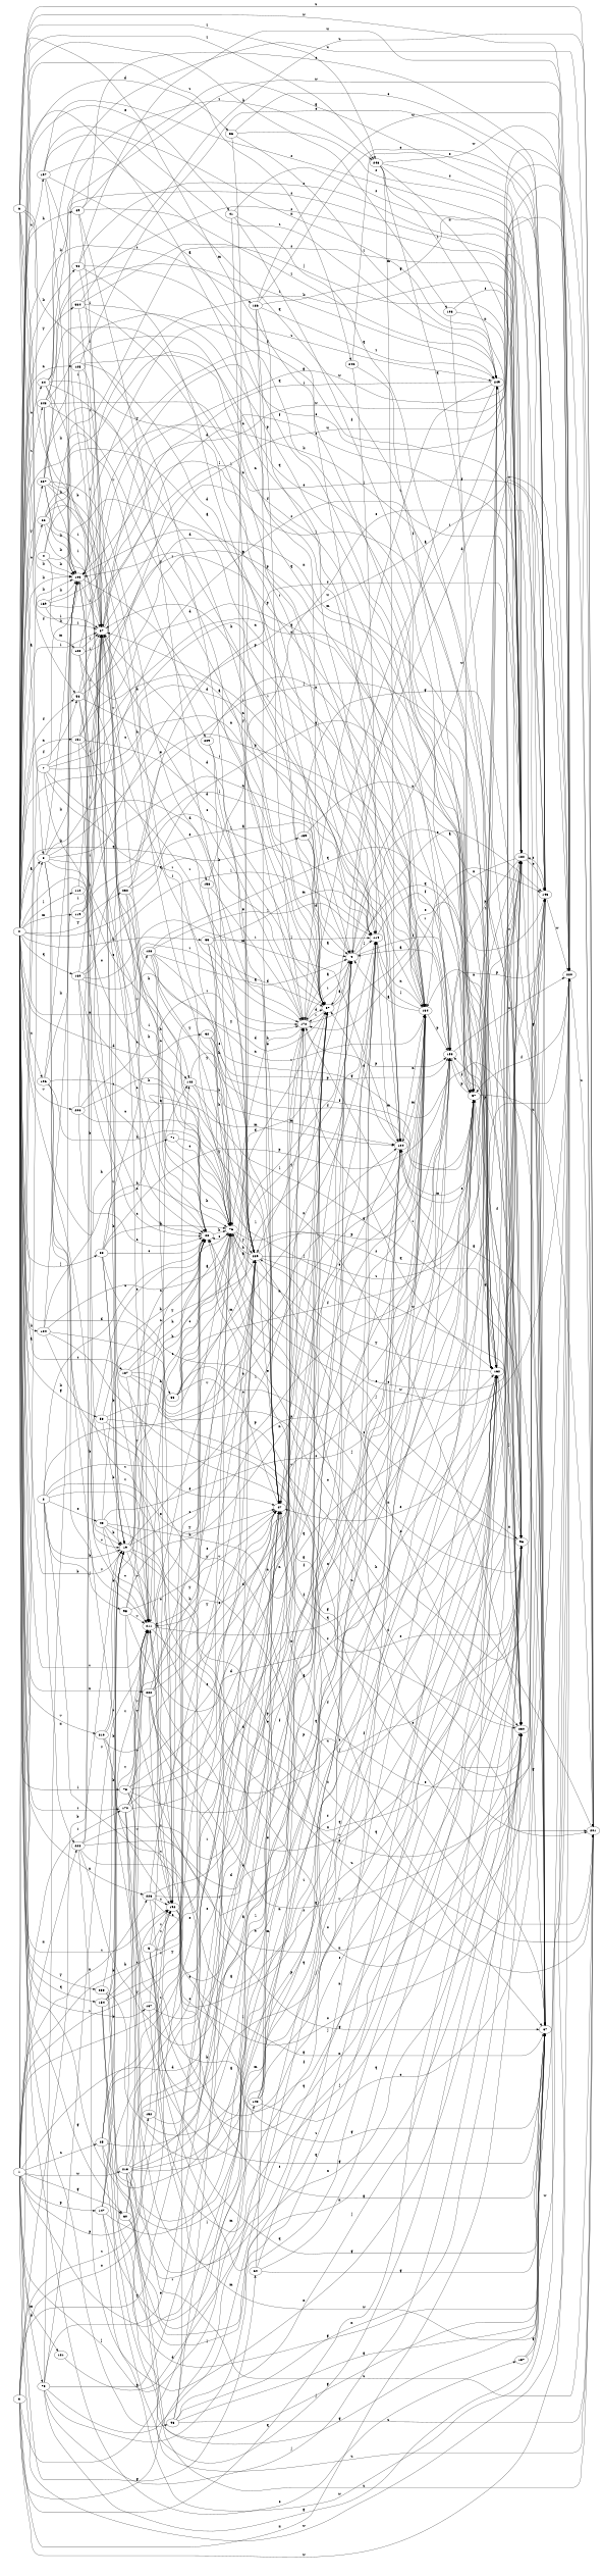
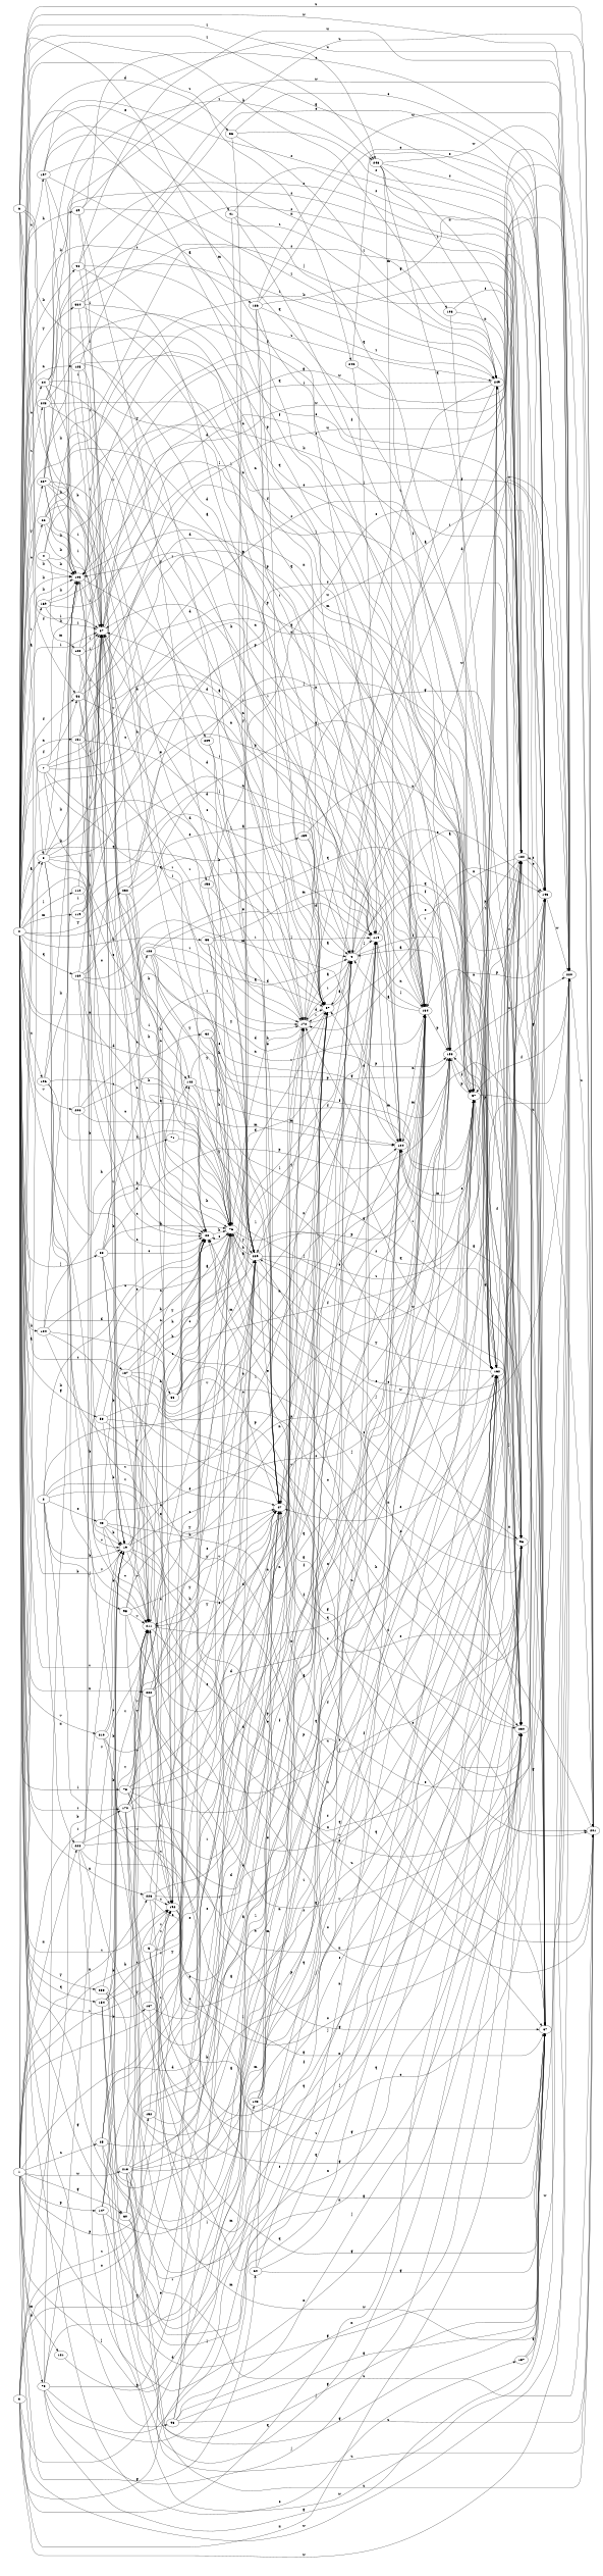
  strict digraph {
    rankdir=LR
    0
    8
    19
    22
    24
    32
    33
    36
    41
    56
    58
    60
    69
    71
    78
    87
    88
    93
    98
    99
    103
    104
    105
    112
    119
    125
    128
    131
    134
    137
    142
    154
    158
    159
    160
    167
    169
    170
    182
    186
    187
    192
    196
    197
    206
    209
    210
    211
    222
    226
    232
    n52 [label=334]
    237
    238
    243
    246
    248
    114
    153
    76
    28
    230
    143
    162
    9
    37
    220
    57
    201
    96
    239
    249
    47
    67
    172
    124
    1
    25
    64
    73
    121
    147
    148
    152
    213
    228
    2
    45
    95
    3
    4
    123
    5
    6
    7
    0 -> 8 [label=a]
    0 -> 19 [label=b]
    0 -> 22 [label=c]
    0 -> 24 [label=c]
    0 -> 32 [label=d]
    0 -> 33 [label=d]
    0 -> 36 [label=d]
    0 -> 41 [label=e]
    0 -> 56 [label=f]
    0 -> 58 [label=g]
    0 -> 60 [label=g]
    0 -> 69 [label=h]
    0 -> 71 [label=h]
    0 -> 78 [label=i]
    0 -> 87 [label=i]
    0 -> 88 [label=j]
    0 -> 93 [label=j]
    0 -> 98 [label=k]
    0 -> 99 [label=k]
    0 -> 103 [label=k]
    0 -> 104 [label=k]
    0 -> 105 [label=k]
    0 -> 112 [label=l]
    0 -> 119 [label=m]
    0 -> 125 [label=n]
    0 -> 128 [label=n]
    0 -> 131 [label=n]
    0 -> 134 [label=n]
    0 -> 137 [label=o]
    0 -> 142 [label=o]
    0 -> 154 [label=q]
    0 -> 158 [label=q]
    0 -> 159 [label=q]
    0 -> 160 [label=q]
    0 -> 167 [label=r]
+   0 -> 169 [label=r]
    0 -> 170 [label=r]
    0 -> 182 [label=s]
    0 -> 186 [label=t]
    0 -> 187 [label=t]
    0 -> 192 [label=t]
    0 -> 196 [label=u]
    0 -> 197 [label=u]
    0 -> 206 [label=v]
    0 -> 209 [label=v]
    0 -> 210 [label=v]
    0 -> 211 [label=v]
    0 -> 222 [label=x]
    0 -> 226 [label=x]
    0 -> 232 [label=y]
    0 -> n52 [label=y]
    0 -> 237 [label=y]
    0 -> 238 [label=y]
    0 -> 243 [label=z]
    0 -> 246 [label=z]
    0 -> 248 [label=z]
    8 -> 105 [label=k]
    8 -> 134 [label=n]
    8 -> 142 [label=o]
    8 -> 182 [label=s]
    8 -> 192 [label=t]
    8 -> 211 [label=v]
    8 -> 248 [label=z]
    8 -> 114 [label=l]
    8 -> 153 [label=p]
    19 -> 211 [label=v]
    19 -> 114 [label=l]
    19 -> 153 [label=p]
    19 -> 76 [label=h]
    19 -> 28 [label=c]
    19 -> 230 [label=x]
    19 -> 143 [label=o]
    22 -> 87 [label=i]
    22 -> 105 [label=k]
    22 -> 76 [label=h]
    22 -> 162 [label=q]
    22 -> 9 [label=a]
    24 -> 19 [label=b]
    24 -> 105 [label=k]
    24 -> 134 [label=n]
    24 -> 182 [label=s]
    24 -> 114 [label=l]
    24 -> 37 [label=d]
    24 -> 220 [label=w]
    32 -> 153 [label=p]
    32 -> 76 [label=h]
    32 -> 57 [label=f]
    33 -> 114 [label=l]
    33 -> 28 [label=c]
    33 -> 37 [label=d]
    33 -> 57 [label=f]
    33 -> 201 [label=u]
    33 -> 96 [label=j]
    36 -> 182 [label=s]
    36 -> 143 [label=o]
    36 -> 239 [label=y]
    36 -> 249 [label=z]
    41 -> 182 [label=s]
    41 -> 162 [label=q]
    41 -> 57 [label=f]
    41 -> 239 [label=y]
    56 -> 87 [label=i]
    56 -> 192 [label=t]
    56 -> 153 [label=p]
    56 -> 28 [label=c]
    56 -> 230 [label=x]
    56 -> 37 [label=d]
    58 -> 19 [label=b]
    58 -> 76 [label=h]
    58 -> 143 [label=o]
    58 -> 201 [label=u]
    58 -> 47 [label=e]
    60 -> 211 [label=v]
    60 -> 162 [label=q]
    60 -> 37 [label=d]
    60 -> 249 [label=z]
    69 -> 87 [label=i]
    69 -> 143 [label=o]
    69 -> 239 [label=y]
    69 -> 249 [label=z]
    69 -> 67 [label=g]
    71 -> 76 [label=h]
    71 -> 37 [label=d]
    78 -> 134 [label=n]
    78 -> 182 [label=s]
    78 -> 211 [label=v]
    78 -> 162 [label=q]
    78 -> 57 [label=f]
    78 -> 96 [label=j]
    78 -> 239 [label=y]
    78 -> 67 [label=g]
    87 -> 19 [label=b]
    87 -> 182 [label=s]
    87 -> 76 [label=h]
    87 -> 220 [label=w]
    87 -> 96 [label=j]
    87 -> 47 [label=e]
    88 -> 19 [label=b]
    88 -> 211 [label=v]
    88 -> 153 [label=p]
    88 -> 76 [label=h]
    88 -> 28 [label=c]
    88 -> 67 [label=g]
    88 -> 172 [label=r]
    88 -> 124 [label=m]
    93 -> 76 [label=h]
    93 -> 28 [label=c]
    93 -> 230 [label=x]
    93 -> 201 [label=u]
    93 -> 96 [label=j]
    93 -> 67 [label=g]
    98 -> 87 [label=i]
    98 -> 182 [label=s]
    98 -> 37 [label=d]
    98 -> 220 [label=w]
    98 -> 57 [label=f]
    99 -> 114 [label=l]
    99 -> 76 [label=h]
    99 -> 37 [label=d]
    99 -> 239 [label=y]
    99 -> 124 [label=m]
    103 -> 182 [label=s]
    103 -> 230 [label=x]
    103 -> 57 [label=f]
    104 -> 105 [label=k]
    104 -> 76 [label=h]
    104 -> 9 [label=a]
    104 -> 201 [label=u]
    104 -> 67 [label=g]
    104 -> 124 [label=m]
    105 -> 87 [label=i]
    105 -> 134 [label=n]
    105 -> 76 [label=h]
    105 -> 162 [label=q]
    105 -> 37 [label=d]
    105 -> 249 [label=z]
    112 -> 87 [label=i]
    112 -> 28 [label=c]
    119 -> 87 [label=i]
    119 -> 114 [label=l]
    119 -> 220 [label=w]
    125 -> 87 [label=i]
    125 -> 134 [label=n]
    125 -> 211 [label=v]
    125 -> 143 [label=o]
    125 -> 37 [label=d]
    128 -> 192 [label=t]
    128 -> 114 [label=l]
    128 -> 162 [label=q]
    128 -> 9 [label=a]
    128 -> 239 [label=y]
    128 -> 47 [label=e]
    128 -> 67 [label=g]
    131 -> 87 [label=i]
    131 -> 28 [label=c]
    131 -> 162 [label=q]
    131 -> 37 [label=d]
    131 -> 220 [label=w]
    131 -> 172 [label=r]
    134 -> 87 [label=i]
    134 -> 211 [label=v]
    134 -> 114 [label=l]
    134 -> 153 [label=p]
    134 -> 9 [label=a]
    134 -> 124 [label=m]
    137 -> 220 [label=w]
    137 -> 67 [label=g]
    142 -> 57 [label=f]
    142 -> 239 [label=y]
    142 -> 67 [label=g]
    142 -> 124 [label=m]
    154 -> 19 [label=b]
    154 -> 192 [label=t]
    154 -> 211 [label=v]
    154 -> 162 [label=q]
    154 -> 201 [label=u]
    154 -> 239 [label=y]
    154 -> 67 [label=g]
    158 -> 76 [label=h]
    158 -> 143 [label=o]
    158 -> 172 [label=r]
    159 -> 230 [label=x]
    159 -> 9 [label=a]
    159 -> 37 [label=d]
    159 -> 67 [label=g]
    160 -> 87 [label=i]
    160 -> 114 [label=l]
    160 -> 76 [label=h]
    160 -> 28 [label=c]
    160 -> 96 [label=j]
    160 -> 172 [label=r]
    160 -> 124 [label=m]
    167 -> 192 [label=t]
    167 -> 37 [label=d]
    167 -> 96 [label=j]
    169 -> 87 [label=i]
    169 -> 105 [label=k]
    169 -> 143 [label=o]
    169 -> 220 [label=w]
    170 -> 211 [label=v]
-   71 -> 28 [label=c]
+   170 -> 28 [label=c]
    170 -> 230 [label=x]
    170 -> 162 [label=q]
    170 -> 37 [label=d]
    170 -> 57 [label=f]
    170 -> 201 [label=u]
    170 -> 239 [label=y]
    170 -> 47 [label=e]
    182 -> 105 [label=k]
    182 -> 134 [label=n]
    182 -> 153 [label=p]
    182 -> 143 [label=o]
    182 -> 47 [label=e]
    182 -> 67 [label=g]
    186 -> 143 [label=o]
    186 -> 220 [label=w]
    186 -> 249 [label=z]
    186 -> 47 [label=e]
    186 -> 67 [label=g]
    186 -> 172 [label=r]
    186 -> 124 [label=m]
    187 -> 134 [label=n]
    187 -> 211 [label=v]
    187 -> 114 [label=l]
    187 -> 76 [label=h]
    187 -> 230 [label=x]
    187 -> 9 [label=a]
    192 -> 28 [label=c]
    192 -> 162 [label=q]
    192 -> 57 [label=f]
    192 -> 67 [label=g]
    196 -> 19 [label=b]
    196 -> 87 [label=i]
    196 -> 105 [label=k]
    196 -> 211 [label=v]
    196 -> 76 [label=h]
    196 -> 47 [label=e]
    197 -> 87 [label=i]
    197 -> 105 [label=k]
    197 -> 182 [label=s]
    197 -> 230 [label=x]
    197 -> 162 [label=q]
    197 -> 57 [label=f]
    197 -> 249 [label=z]
    206 -> 87 [label=i]
    206 -> 134 [label=n]
    206 -> 28 [label=c]
    206 -> 230 [label=x]
    206 -> 96 [label=j]
    209 -> 134 [label=n]
    209 -> 76 [label=h]
    209 -> 47 [label=e]
    210 -> 19 [label=b]
    210 -> 134 [label=n]
    210 -> 76 [label=h]
    210 -> 143 [label=o]
    210 -> 96 [label=j]
    211 -> 192 [label=t]
    211 -> 28 [label=c]
    211 -> 162 [label=q]
    211 -> 96 [label=j]
    222 -> 182 [label=s]
    222 -> 192 [label=t]
    222 -> 76 [label=h]
    222 -> 230 [label=x]
    222 -> 37 [label=d]
    222 -> 239 [label=y]
    222 -> 47 [label=e]
    222 -> 67 [label=g]
    226 -> 134 [label=n]
    226 -> 182 [label=s]
    226 -> 192 [label=t]
    226 -> 153 [label=p]
    226 -> 230 [label=x]
    226 -> 239 [label=y]
    232 -> 182 [label=s]
    232 -> 211 [label=v]
    232 -> 28 [label=c]
    232 -> 162 [label=q]
    232 -> 9 [label=a]
    232 -> 239 [label=y]
    n52 -> 87 [label=i]
    n52 -> 114 [label=l]
    n52 -> 153 [label=p]
    n52 -> 201 [label=u]
    n52 -> 96 [label=j]
    237 -> 87 [label=i]
    237 -> 105 [label=k]
    237 -> 134 [label=n]
    237 -> 76 [label=h]
    237 -> 28 [label=c]
    237 -> 249 [label=z]
    237 -> 47 [label=e]
    237 -> 172 [label=r]
    238 -> 19 [label=b]
    238 -> 162 [label=q]
    238 -> 249 [label=z]
    238 -> 67 [label=g]
    243 -> 105 [label=k]
    243 -> 182 [label=s]
    243 -> 192 [label=t]
    243 -> 162 [label=q]
    243 -> 37 [label=d]
    243 -> 57 [label=f]
    243 -> 201 [label=u]
    246 -> 114 [label=l]
    246 -> 143 [label=o]
    246 -> 57 [label=f]
    248 -> 182 [label=s]
    248 -> 230 [label=x]
    248 -> 162 [label=q]
    248 -> 220 [label=w]
    248 -> 249 [label=z]
    248 -> 124 [label=m]
    114 -> 87 [label=i]
    114 -> 105 [label=k]
    114 -> 134 [label=n]
    114 -> 57 [label=f]
    114 -> 124 [label=m]
    153 -> 9 [label=a]
    153 -> 220 [label=w]
    153 -> 57 [label=f]
    76 -> 105 [label=k]
    76 -> 182 [label=s]
    76 -> 28 [label=c]
    76 -> 143 [label=o]
    76 -> 220 [label=w]
    76 -> 96 [label=j]
    76 -> 239 [label=y]
    28 -> 87 [label=i]
    28 -> 76 [label=h]
    230 -> 211 [label=v]
    230 -> 76 [label=h]
    143 -> 182 [label=s]
    143 -> 153 [label=p]
    143 -> 220 [label=w]
    143 -> 172 [label=r]
    162 -> 182 [label=s]
    162 -> 230 [label=x]
    162 -> 96 [label=j]
    162 -> 239 [label=y]
    9 -> 114 [label=l]
    9 -> 162 [label=q]
    9 -> 220 [label=w]
    9 -> 57 [label=f]
    9 -> 172 [label=r]
    37 -> 87 [label=i]
    37 -> 143 [label=o]
    37 -> 9 [label=a]
    37 -> 239 [label=y]
    37 -> 172 [label=r]
    220 -> 57 [label=f]
    220 -> 201 [label=u]
    220 -> 47 [label=e]
    57 -> 153 [label=p]
    57 -> 162 [label=q]
    57 -> 201 [label=u]
    57 -> 249 [label=z]
    57 -> 47 [label=e]
    57 -> 124 [label=m]
    201 -> 28 [label=c]
    201 -> 37 [label=d]
    201 -> 172 [label=r]
    96 -> 105 [label=k]
    96 -> 134 [label=n]
    96 -> 211 [label=v]
    96 -> 153 [label=p]
    96 -> 28 [label=c]
    96 -> 57 [label=f]
    96 -> 47 [label=e]
    96 -> 67 [label=g]
    96 -> 172 [label=r]
    239 -> 87 [label=i]
    239 -> 211 [label=v]
    239 -> 153 [label=p]
    239 -> 76 [label=h]
    239 -> 230 [label=x]
    239 -> 220 [label=w]
    239 -> 249 [label=z]
    239 -> 47 [label=e]
    249 -> 87 [label=i]
    249 -> 182 [label=s]
    249 -> 9 [label=a]
    249 -> 172 [label=r]
    47 -> 211 [label=v]
    47 -> 28 [label=c]
    47 -> 143 [label=o]
    47 -> 172 [label=r]
    67 -> 9 [label=a]
    172 -> 87 [label=c]
    172 -> 153 [label=p]
    172 -> 76 [label=h]
    172 -> 143 [label=o]
    172 -> 162 [label=q]
    172 -> 9 [label=a]
    172 -> 37 [label=d]
    124 -> 134 [label=n]
    124 -> 182 [label=s]
    124 -> 37 [label=d]
    124 -> 47 [label=e]
    124 -> 67 [label=g]
    1 -> 56 [label=f]
    1 -> 60 [label=g]
    1 -> 105 [label=k]
    1 -> 170 [label=r]
    1 -> 226 [label=x]
    1 -> 114 [label=l]
    1 -> 76 [label=h]
    1 -> 37 [label=d]
    1 -> 220 [label=w]
    1 -> 239 [label=y]
    1 -> 172 [label=r]
    1 -> 25 [label=c]
    1 -> 64 [label=g]
    1 -> 73 [label=h]
    1 -> 121 [label=m]
    1 -> 147 [label=p]
    1 -> 148 [label=p]
    1 -> 152 [label=p]
    1 -> 213 [label=w]
    1 -> 228 [label=x]
    25 -> 19 [label=b]
    25 -> 114 [label=l]
    25 -> 9 [label=a]
    25 -> 96 [label=j]
    25 -> 47 [label=e]
    25 -> 172 [label=r]
    64 -> 134 [label=n]
    64 -> 162 [label=q]
    64 -> 47 [label=e]
    64 -> 67 [label=g]
    73 -> 105 [label=k]
    73 -> 211 [label=v]
    73 -> 162 [label=q]
    73 -> 96 [label=j]
    73 -> 47 [label=e]
    73 -> 67 [label=g]
    73 -> 172 [label=r]
    73 -> 124 [label=m]
    121 -> 124 [label=m]
    147 -> 19 [label=b]
    147 -> 211 [label=v]
    147 -> 9 [label=a]
    147 -> 220 [label=w]
    147 -> 47 [label=e]
    147 -> 124 [label=m]
    148 -> 143 [label=o]
    148 -> 162 [label=q]
    148 -> 9 [label=a]
    148 -> 57 [label=f]
    148 -> 47 [label=e]
    152 -> 192 [label=t]
    152 -> 37 [label=d]
    213 -> 134 [label=n]
    213 -> 211 [label=v]
    213 -> 114 [label=l]
    213 -> 153 [label=p]
    213 -> 9 [label=a]
    213 -> 57 [label=f]
    213 -> 201 [label=u]
    213 -> 47 [label=e]
    213 -> 67 [label=g]
    213 -> 172 [label=r]
    213 -> 124 [label=m]
    228 -> 87 [label=i]
    228 -> 134 [label=n]
    228 -> 182 [label=s]
    228 -> 153 [label=p]
    228 -> 28 [label=c]
    228 -> 230 [label=x]
    228 -> 57 [label=f]
    2 -> 19 [label=b]
    2 -> 134 [label=n]
    2 -> 153 [label=p]
    2 -> 28 [label=c]
    2 -> 201 [label=u]
    2 -> 47 [label=e]
    2 -> 67 [label=g]
    2 -> 228 [label=x]
    2 -> 45 [label=e]
    2 -> 95 [label=j]
    45 -> 19 [label=b]
    45 -> 182 [label=s]
    45 -> 211 [label=v]
    45 -> 143 [label=o]
    45 -> 162 [label=q]
    45 -> 201 [label=u]
    45 -> 239 [label=y]
    95 -> 134 [label=n]
    95 -> 182 [label=s]
    95 -> 211 [label=v]
    95 -> 28 [label=c]
    95 -> 47 [label=e]
    95 -> 67 [label=g]
    3 -> 8 [label=a]
    3 -> 19 [label=b]
    3 -> 142 [label=o]
    3 -> 192 [label=t]
    3 -> 114 [label=l]
    3 -> 230 [label=x]
    3 -> 162 [label=q]
    3 -> 37 [label=d]
    3 -> 220 [label=w]
    3 -> 239 [label=y]
    4 -> 105 [label=k]
    4 -> 134 [label=n]
    4 -> 182 [label=s]
    4 -> 67 [label=g]
    4 -> 123 [label=m]
    123 -> 87 [label=i]
    123 -> 211 [label=v]
    123 -> 153 [label=p]
    123 -> 143 [label=o]
    123 -> 9 [label=a]
    5 -> 142 [label=o]
    5 -> 192 [label=t]
    5 -> 76 [label=h]
    5 -> 28 [label=c]
    5 -> 230 [label=x]
    5 -> 220 [label=w]
    5 -> 67 [label=g]
    6 -> 8 [label=a]
    6 -> 19 [label=b]
    6 -> 56 [label=f]
    6 -> 87 [label=i]
    6 -> 105 [label=k]
    6 -> 248 [label=z]
    6 -> 9 [label=a]
    6 -> 220 [label=w]
    6 -> 201 [label=u]
    6 -> 239 [label=y]
    6 -> 124 [label=m]
    7 -> 105 [label=k]
    7 -> 134 [label=n]
    7 -> 153 [label=p]
    7 -> 28 [label=c]
    7 -> 230 [label=x]
    7 -> 37 [label=d]
    7 -> 172 [label=r]
  }
